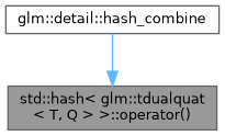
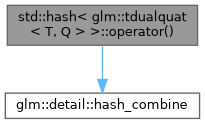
  digraph {
    rankdir=TB
    node [fontname=Helvetica fontsize=10 shape=box style=filled]
    n1 [color=gray40 fillcolor=grey60 fontcolor=black height=0.2 label="std::hash\< glm::tdualquat\l\< T, Q \> \>::operator()" width=0.4]
    n2 [color=grey40 fillcolor=white height=0.2 label="glm::detail::hash_combine" width=0.4]
-   n2 -> n1 [color=steelblue1 fontname=Helvetica fontsize=10 labelfontname=Helvetica labelfontsize=10 style=solid]
+   n1 -> n2 [color=steelblue1 fontname=Helvetica fontsize=10 labelfontname=Helvetica labelfontsize=10 style=solid]
  }
